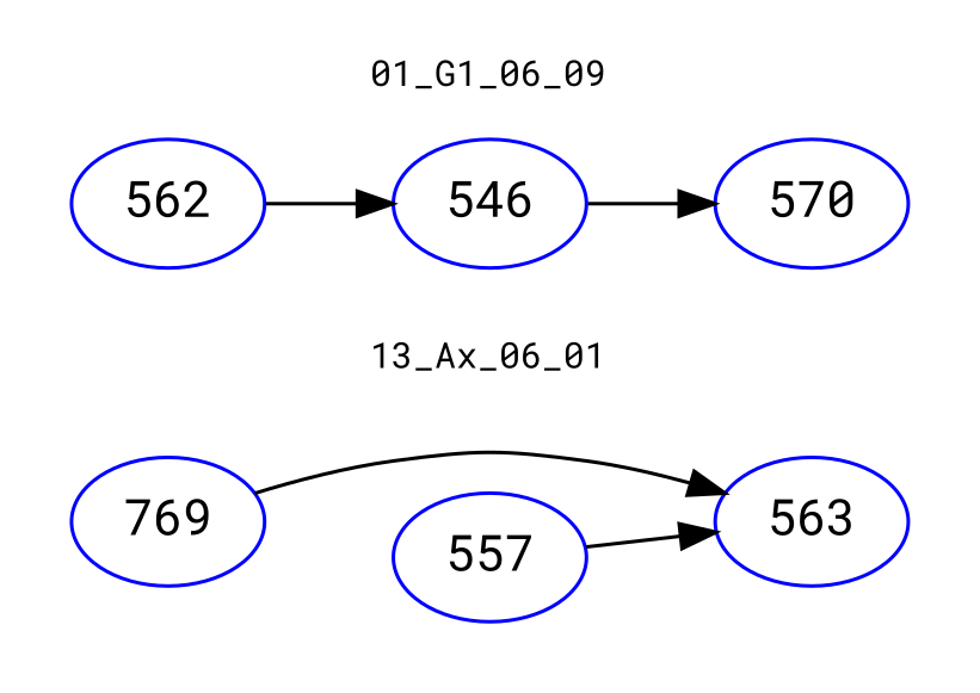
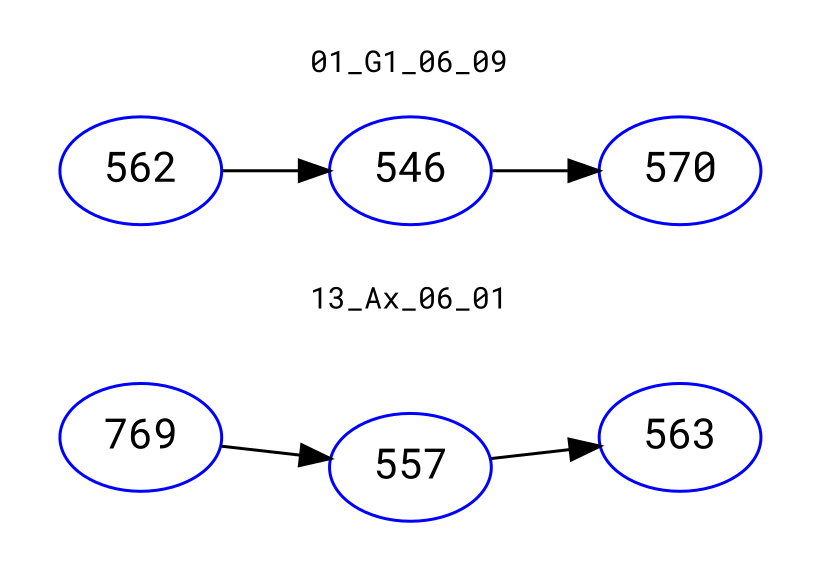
  digraph {
    fontname="Roboto Mono"
    rankdir=LR
    node [color=blue fontname="Roboto Mono"]
    edge [color=black fontname="Roboto Mono"]
    n1 [label=769]
    n2 [label=557]
    n3 [label=563]
    n4 [label=562]
    n5 [label=546]
    n6 [label=570]
    subgraph cluster_1 {
      color=white
      fontsize=10
      label="13_Ax_06_01"
      n1
      n2
      n3
    }
    subgraph cluster_2 {
      color=white
      fontsize=10
      label="01_G1_06_09"
      n4
      n5
      n6
    }
-   n1 -> n3
+   n1 -> n2
    n2 -> n3
    n4 -> n5
    n5 -> n6
  }
